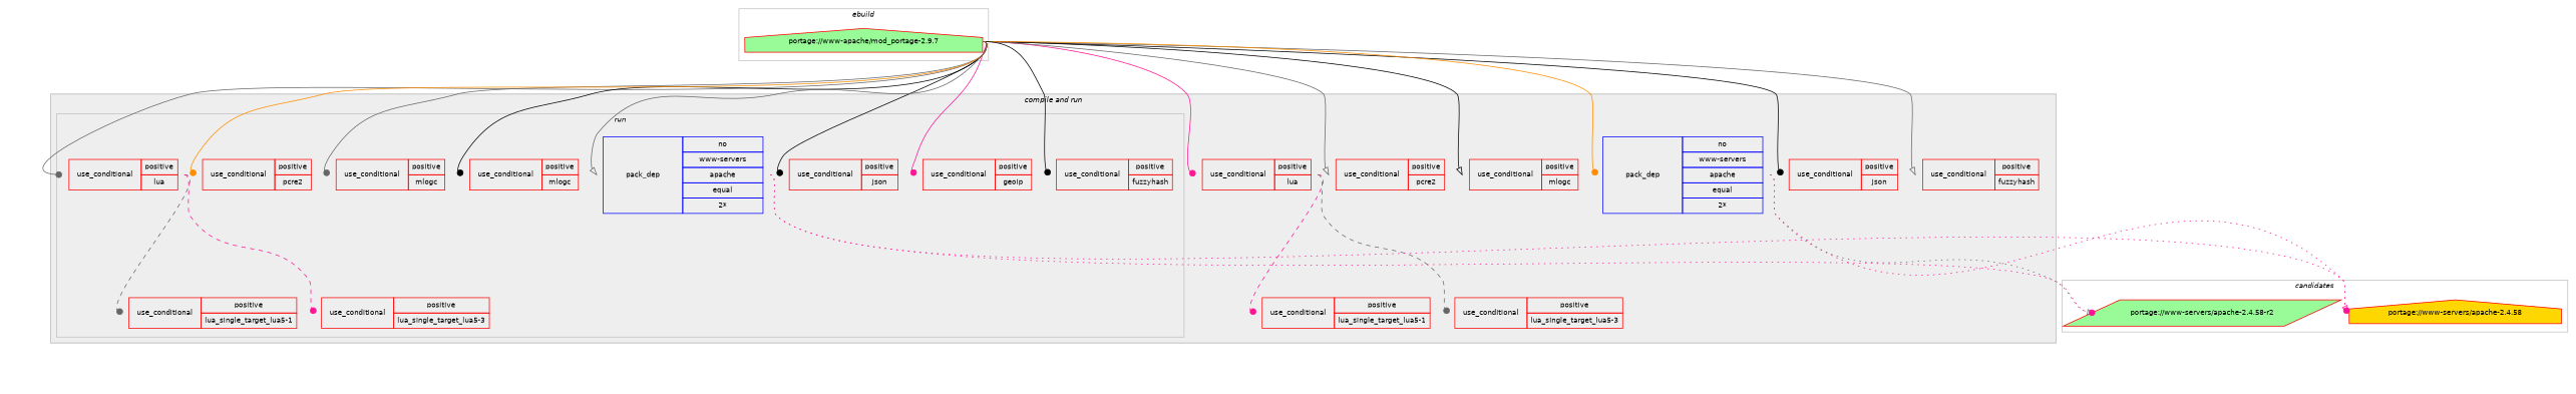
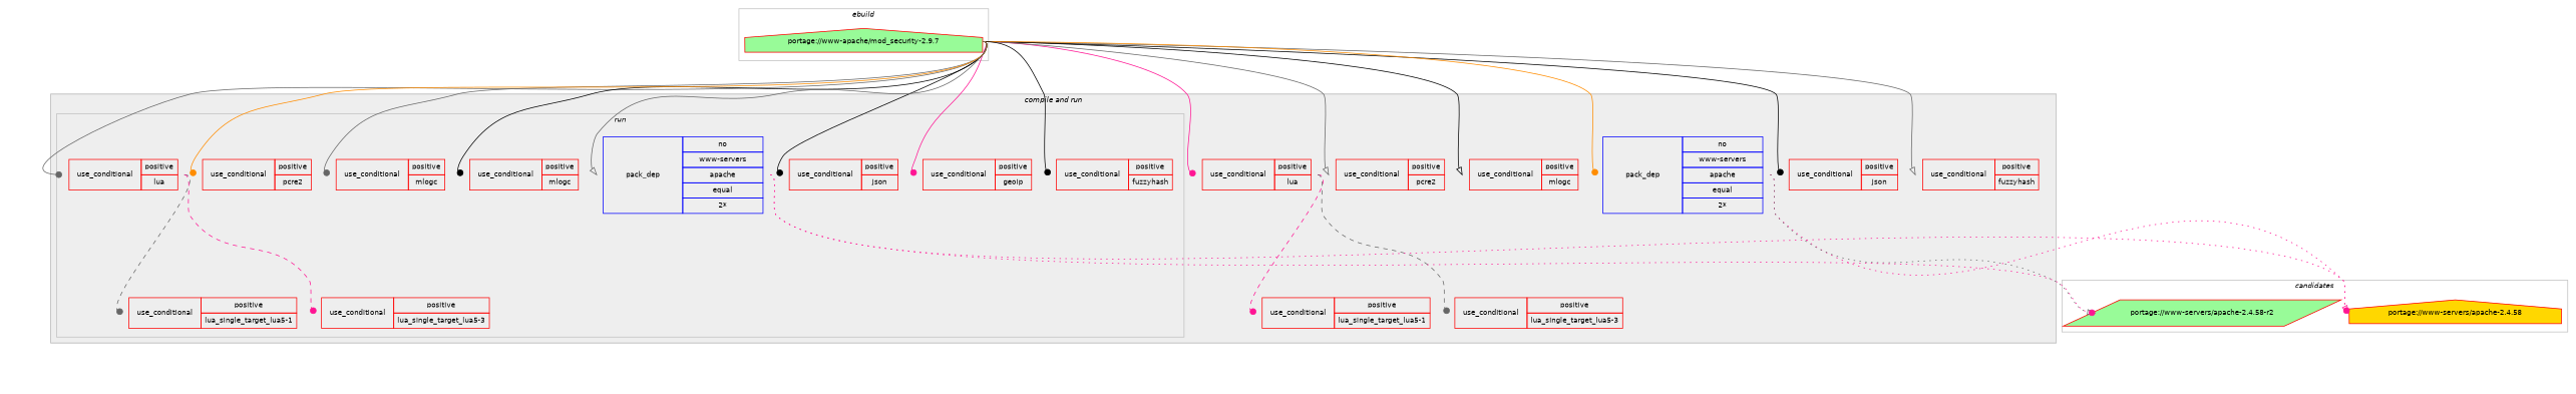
  digraph {
    compound=true
    concentrate=true
    fontname=Helvetica
    fontsize=10
    newrank=true
    rankdir=TB
    ranksep=1.5
    node [color=red fontname=Helvetica fontsize=10 shape=none]
    edge [arrowhead=dot headport=w style=solid tailport=e weight=20 color=gray40]
-   n1 [label="portage://www-apache/mod_portage-2.9.7" width=4 style=filled fillcolor=palegreen shape=house]
+   n1 [label="portage://www-apache/mod_security-2.9.7" width=4 style=filled fillcolor=palegreen shape=house]
    n2 [label=<<TABLE BORDER="0" CELLBORDER="1" CELLSPACING="0" CELLPADDING="4"><TR><TD ROWSPAN="3" CELLPADDING="10">use_conditional</TD></TR><TR><TD>positive</TD></TR><TR><TD>fuzzyhash</TD></TR></TABLE>>]
    n3 [label=<<TABLE BORDER="0" CELLBORDER="1" CELLSPACING="0" CELLPADDING="4"><TR><TD ROWSPAN="3" CELLPADDING="10">use_conditional</TD></TR><TR><TD>positive</TD></TR><TR><TD>json</TD></TR></TABLE>>]
    n4 [label=<<TABLE BORDER="0" CELLBORDER="1" CELLSPACING="0" CELLPADDING="4"><TR><TD ROWSPAN="3" CELLPADDING="10">use_conditional</TD></TR><TR><TD>positive</TD></TR><TR><TD>lua_single_target_lua5-1</TD></TR></TABLE>>]
    n5 [label=<<TABLE BORDER="0" CELLBORDER="1" CELLSPACING="0" CELLPADDING="4"><TR><TD ROWSPAN="3" CELLPADDING="10">use_conditional</TD></TR><TR><TD>positive</TD></TR><TR><TD>lua_single_target_lua5-3</TD></TR></TABLE>>]
    n6 [label=<<TABLE BORDER="0" CELLBORDER="1" CELLSPACING="0" CELLPADDING="4"><TR><TD ROWSPAN="3" CELLPADDING="10">use_conditional</TD></TR><TR><TD>positive</TD></TR><TR><TD>lua</TD></TR></TABLE>>]
    n7 [label=<<TABLE BORDER="0" CELLBORDER="1" CELLSPACING="0" CELLPADDING="4"><TR><TD ROWSPAN="3" CELLPADDING="10">use_conditional</TD></TR><TR><TD>positive</TD></TR><TR><TD>mlogc</TD></TR></TABLE>>]
    n8 [label=<<TABLE BORDER="0" CELLBORDER="1" CELLSPACING="0" CELLPADDING="4"><TR><TD ROWSPAN="3" CELLPADDING="10">use_conditional</TD></TR><TR><TD>positive</TD></TR><TR><TD>pcre2</TD></TR></TABLE>>]
    n9 [color=blue label=<<TABLE BORDER="0" CELLBORDER="1" CELLSPACING="0" CELLPADDING="4" WIDTH="220"><TR><TD ROWSPAN="6" CELLPADDING="30">pack_dep</TD></TR><TR><TD WIDTH="110">no</TD></TR><TR><TD>www-servers</TD></TR><TR><TD>apache</TD></TR><TR><TD>equal</TD></TR><TR><TD>2*</TD></TR></TABLE>>]
    n10 [label=<<TABLE BORDER="0" CELLBORDER="1" CELLSPACING="0" CELLPADDING="4"><TR><TD ROWSPAN="3" CELLPADDING="10">use_conditional</TD></TR><TR><TD>positive</TD></TR><TR><TD>fuzzyhash</TD></TR></TABLE>>]
    n11 [label=<<TABLE BORDER="0" CELLBORDER="1" CELLSPACING="0" CELLPADDING="4"><TR><TD ROWSPAN="3" CELLPADDING="10">use_conditional</TD></TR><TR><TD>positive</TD></TR><TR><TD>geoip</TD></TR></TABLE>>]
    n12 [label=<<TABLE BORDER="0" CELLBORDER="1" CELLSPACING="0" CELLPADDING="4"><TR><TD ROWSPAN="3" CELLPADDING="10">use_conditional</TD></TR><TR><TD>positive</TD></TR><TR><TD>json</TD></TR></TABLE>>]
    n13 [label=<<TABLE BORDER="0" CELLBORDER="1" CELLSPACING="0" CELLPADDING="4"><TR><TD ROWSPAN="3" CELLPADDING="10">use_conditional</TD></TR><TR><TD>positive</TD></TR><TR><TD>lua_single_target_lua5-1</TD></TR></TABLE>>]
    n14 [label=<<TABLE BORDER="0" CELLBORDER="1" CELLSPACING="0" CELLPADDING="4"><TR><TD ROWSPAN="3" CELLPADDING="10">use_conditional</TD></TR><TR><TD>positive</TD></TR><TR><TD>lua_single_target_lua5-3</TD></TR></TABLE>>]
    n15 [label=<<TABLE BORDER="0" CELLBORDER="1" CELLSPACING="0" CELLPADDING="4"><TR><TD ROWSPAN="3" CELLPADDING="10">use_conditional</TD></TR><TR><TD>positive</TD></TR><TR><TD>lua</TD></TR></TABLE>>]
    n16 [label=<<TABLE BORDER="0" CELLBORDER="1" CELLSPACING="0" CELLPADDING="4"><TR><TD ROWSPAN="3" CELLPADDING="10">use_conditional</TD></TR><TR><TD>positive</TD></TR><TR><TD>mlogc</TD></TR></TABLE>>]
    n17 [label=<<TABLE BORDER="0" CELLBORDER="1" CELLSPACING="0" CELLPADDING="4"><TR><TD ROWSPAN="3" CELLPADDING="10">use_conditional</TD></TR><TR><TD>positive</TD></TR><TR><TD>mlogc</TD></TR></TABLE>>]
    n18 [label=<<TABLE BORDER="0" CELLBORDER="1" CELLSPACING="0" CELLPADDING="4"><TR><TD ROWSPAN="3" CELLPADDING="10">use_conditional</TD></TR><TR><TD>positive</TD></TR><TR><TD>pcre2</TD></TR></TABLE>>]
    n19 [color=blue label=<<TABLE BORDER="0" CELLBORDER="1" CELLSPACING="0" CELLPADDING="4" WIDTH="220"><TR><TD ROWSPAN="6" CELLPADDING="30">pack_dep</TD></TR><TR><TD WIDTH="110">no</TD></TR><TR><TD>www-servers</TD></TR><TR><TD>apache</TD></TR><TR><TD>equal</TD></TR><TR><TD>2*</TD></TR></TABLE>>]
    n20 [label="portage://www-servers/apache-2.4.58" width=4 style=filled fillcolor=gold shape=house]
    n21 [label="portage://www-servers/apache-2.4.58-r2" width=4 style=filled fillcolor=palegreen shape=parallelogram]
    subgraph cluster_1 {
      color=gray
      label=<<i>ebuild</i>>
      rank=same
      n1
    }
    subgraph cluster_2 {
      color=gray
      label=<<i>dependencies</i>>
      subgraph cluster_3 {
        color=gray
        fillcolor="#eeeeee"
        label=<<i>compile</i>>
        style=filled
        subgraph sub_4 {
          color=gray
          fillcolor="#eeeeee"
          label=<<i>compile</i>>
          style=filled
          n2
        }
        subgraph sub_5 {
          color=gray
          fillcolor="#eeeeee"
          label=<<i>compile</i>>
          style=filled
          n3
        }
        subgraph sub_6 {
          color=gray
          fillcolor="#eeeeee"
          label=<<i>compile</i>>
          style=filled
          n6
          subgraph sub_7 {
            color=gray
            fillcolor="#eeeeee"
            label=<<i>compile</i>>
            style=filled
            n4
          }
          subgraph sub_8 {
            color=gray
            fillcolor="#eeeeee"
            label=<<i>compile</i>>
            style=filled
            n5
          }
        }
        subgraph sub_9 {
          color=gray
          fillcolor="#eeeeee"
          label=<<i>compile</i>>
          style=filled
          n7
        }
        subgraph sub_10 {
          color=gray
          fillcolor="#eeeeee"
          label=<<i>compile</i>>
          style=filled
          n8
        }
        subgraph sub_11 {
          color=gray
          fillcolor="#eeeeee"
          label=<<i>compile</i>>
          style=filled
          n9
        }
      }
      subgraph cluster_12 {
        color=gray
        fillcolor="#eeeeee"
        label=<<i>compile and run</i>>
        style=filled
      }
      subgraph cluster_13 {
        color=gray
        fillcolor="#eeeeee"
        label=<<i>run</i>>
        style=filled
        subgraph sub_14 {
          color=gray
          fillcolor="#eeeeee"
          label=<<i>run</i>>
          style=filled
          n10
        }
        subgraph sub_15 {
          color=gray
          fillcolor="#eeeeee"
          label=<<i>run</i>>
          style=filled
          n11
        }
        subgraph sub_16 {
          color=gray
          fillcolor="#eeeeee"
          label=<<i>run</i>>
          style=filled
          n12
        }
        subgraph sub_17 {
          color=gray
          fillcolor="#eeeeee"
          label=<<i>run</i>>
          style=filled
          n15
          subgraph sub_18 {
            color=gray
            fillcolor="#eeeeee"
            label=<<i>run</i>>
            style=filled
            n13
          }
          subgraph sub_19 {
            color=gray
            fillcolor="#eeeeee"
            label=<<i>run</i>>
            style=filled
            n14
          }
        }
        subgraph sub_20 {
          color=gray
          fillcolor="#eeeeee"
          label=<<i>run</i>>
          style=filled
          n16
        }
        subgraph sub_21 {
          color=gray
          fillcolor="#eeeeee"
          label=<<i>run</i>>
          style=filled
          n17
        }
        subgraph sub_22 {
          color=gray
          fillcolor="#eeeeee"
          label=<<i>run</i>>
          style=filled
          n18
        }
        subgraph sub_23 {
          color=gray
          fillcolor="#eeeeee"
          label=<<i>run</i>>
          style=filled
          n19
        }
      }
    }
    subgraph cluster_24 {
      color=gray
      label=<<i>candidates</i>>
      rank=same
      subgraph sub_25 {
        color=black
        label=<<i>candidates</i>>
        nodesep=1
        rank=same
        n20
        n21
      }
      subgraph sub_26 {
        color=black
        label=<<i>candidates</i>>
        nodesep=1
        rank=same
        n20
        n21
      }
    }
    n1 -> n2 [arrowhead=onormal]
    n1 -> n3 [color=black]
    n1 -> n6 [color=deeppink]
    n1 -> n7 [arrowhead=onormal color=black]
    n1 -> n8 [arrowhead=onormal]
    n1 -> n9 [color=darkorange]
    n1 -> n10 [color=black]
    n1 -> n11 [color=deeppink]
    n1 -> n12 [color=black]
    n1 -> n15
    n1 -> n16 [color=black]
    n1 -> n17
    n1 -> n18 [color=darkorange]
    n1 -> n19 [arrowhead=onormal]
    n6 -> n4 [style=dashed color=deeppink]
    n6 -> n5 [style=dashed]
    n9 -> n20 [style=dotted weight=100 color=deeppink]
    n9 -> n21 [arrowhead=onormal style=dotted weight=100]
    n15 -> n13 [style=dashed]
    n15 -> n14 [style=dashed color=deeppink]
    n19 -> n20 [arrowhead=onormal style=dotted weight=100 color=deeppink]
    n19 -> n21 [style=dotted weight=100 color=deeppink]
  }
